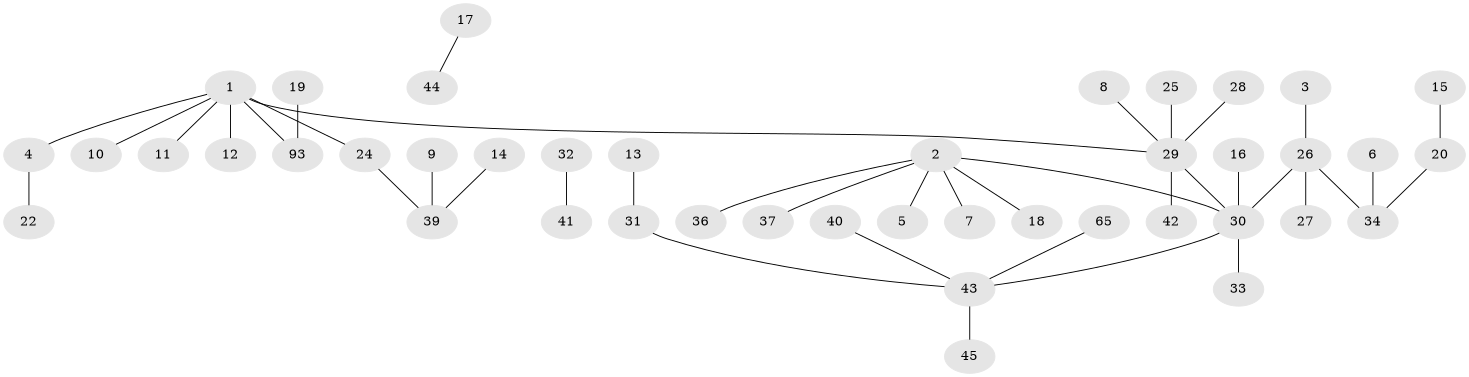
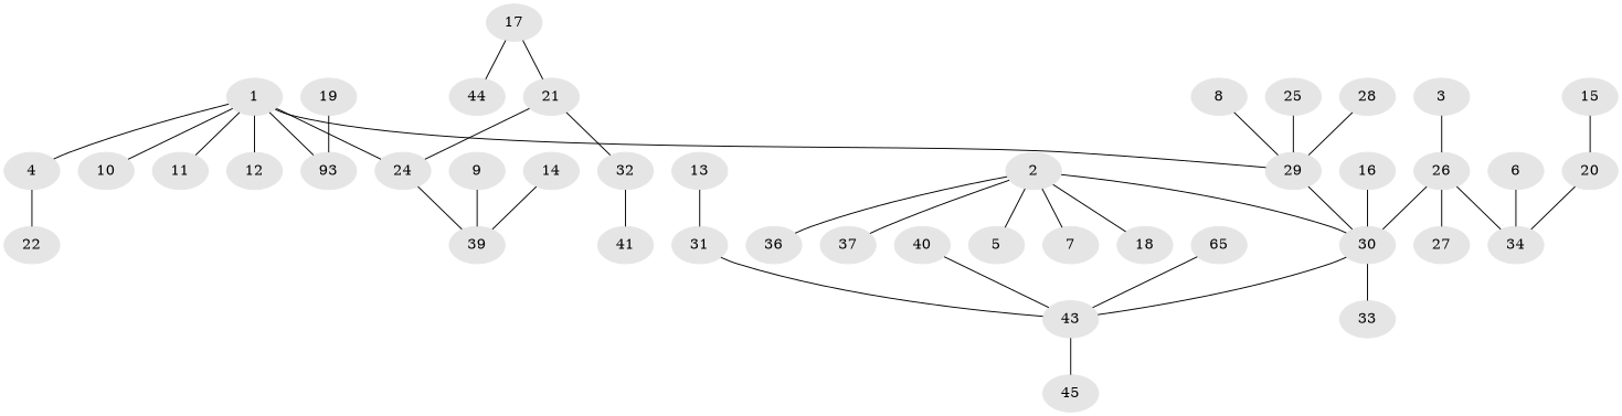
  graph {
    node [color=gray90 style=filled]
    edge [weight=1.0]
    1
    4
    10
    11
    12
    n6 [label=93]
    24
    29
    22
    39
    30
-   42
    2
    5
    7
    18
    36
    37
    33
    43
    3
    26
    34
    27
    6
    8
    9
    13
    31
    14
    15
    20
    16
    17
+   21
    44
    32
    19
    41
    25
    28
    45
    n43 [label=65]
    40
    1 -- 4
    1 -- 10
    1 -- 11
    1 -- 12
    1 -- n6
    1 -- 24
    1 -- 29
    4 -- 22
    24 -- 39
    29 -- 30
-   29 -- 42
    30 -- 33
    30 -- 43
    2 -- 30
    2 -- 5
    2 -- 7
    2 -- 18
    2 -- 36
    2 -- 37
    43 -- 45
    3 -- 26
    26 -- 30
    26 -- 34
    26 -- 27
    6 -- 34
    8 -- 29
    9 -- 39
    13 -- 31
    31 -- 43
    14 -- 39
    15 -- 20
    20 -- 34
    16 -- 30
+   17 -- 21
    17 -- 44
+   21 -- 24
+   21 -- 32
    32 -- 41
    19 -- n6
    25 -- 29
    28 -- 29
    n43 -- 43
    40 -- 43
  }
